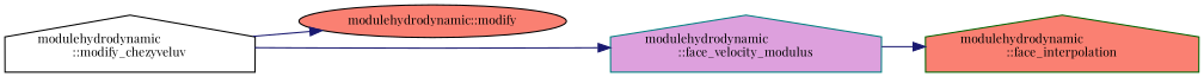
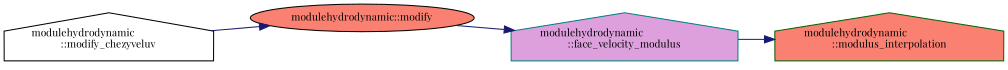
  digraph {
    fontname="Playfair Display"
    rankdir=LR
    node [color=black fillcolor=salmon fontname="Playfair Display" fontsize=10 shape=house style=filled]
    edge [color=midnightblue fontname="Playfair Display" fontsize=10 labelfontname=Helvetica labelfontsize=10 style=solid]
    n1 [fillcolor=white fontcolor=black height=0.2 label="modulehydrodynamic\l::modify_chezyveluv" width=0.4]
    n2 [height=0.2 label="modulehydrodynamic::modify" shape=ellipse width=0.4]
    n3 [color=teal fillcolor=plum height=0.2 label="modulehydrodynamic\l::face_velocity_modulus" width=0.4]
-   n4 [color=darkgreen height=0.2 label="modulehydrodynamic\l::face_interpolation" width=0.4]
+   n4 [color=darkgreen height=0.2 label="modulehydrodynamic\l::modulus_interpolation" width=0.4]
    n1 -> n2
-   n1 -> n3
+   n2 -> n3
    n3 -> n4
  }
